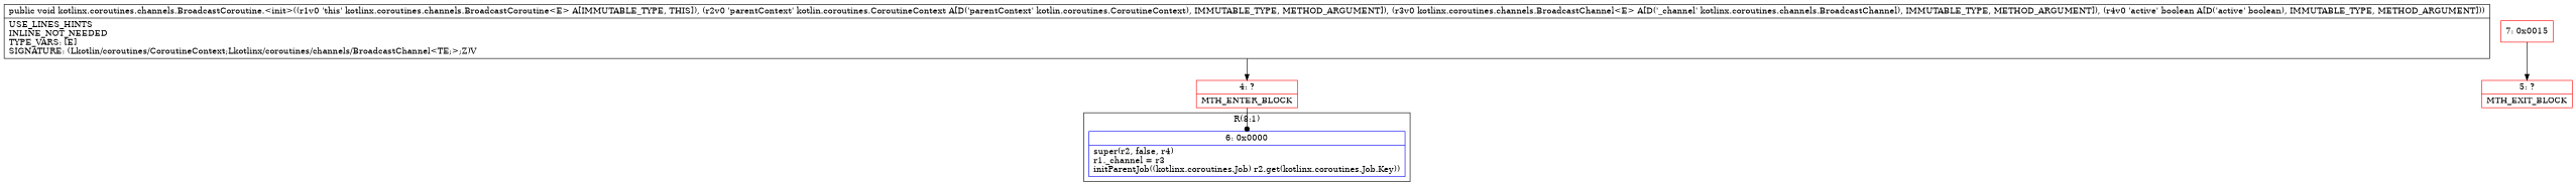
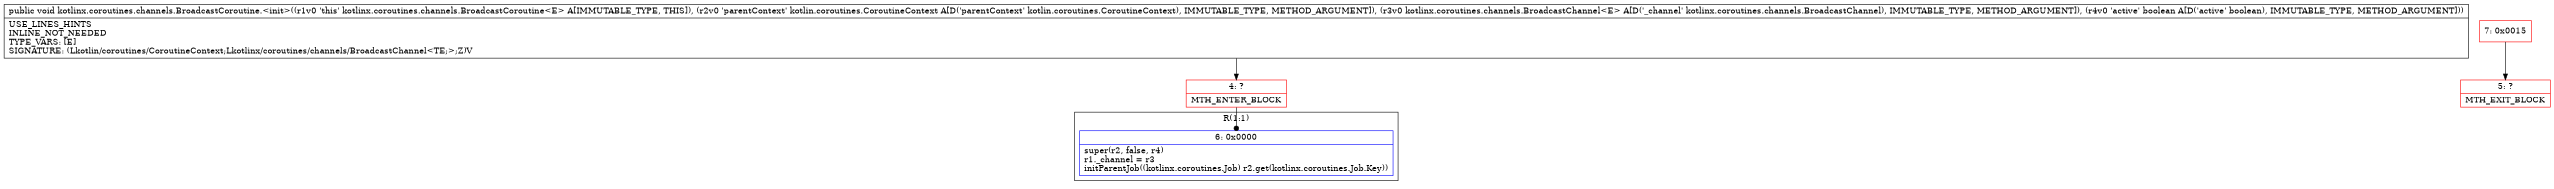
  digraph {
    node [color=red shape=record]
    edge [arrowhead=normal]
    n1 [color=blue label="{6\:\ 0x0000|super(r2, false, r4)\lr1._channel = r3\linitParentJob((kotlinx.coroutines.Job) r2.get(kotlinx.coroutines.Job.Key))\l}"]
    n2 [label="{7\:\ 0x0015}"]
    n3 [label="{5\:\ ?|MTH_EXIT_BLOCK\l}"]
    n4 [label="{4\:\ ?|MTH_ENTER_BLOCK\l}"]
    n5 [label="{public void kotlinx.coroutines.channels.BroadcastCoroutine.\<init\>((r1v0 'this' kotlinx.coroutines.channels.BroadcastCoroutine\<E\> A[IMMUTABLE_TYPE, THIS]), (r2v0 'parentContext' kotlin.coroutines.CoroutineContext A[D('parentContext' kotlin.coroutines.CoroutineContext), IMMUTABLE_TYPE, METHOD_ARGUMENT]), (r3v0 kotlinx.coroutines.channels.BroadcastChannel\<E\> A[D('_channel' kotlinx.coroutines.channels.BroadcastChannel), IMMUTABLE_TYPE, METHOD_ARGUMENT]), (r4v0 'active' boolean A[D('active' boolean), IMMUTABLE_TYPE, METHOD_ARGUMENT]))  | USE_LINES_HINTS\lINLINE_NOT_NEEDED\lTYPE_VARS: [E]\lSIGNATURE: (Lkotlin\/coroutines\/CoroutineContext;Lkotlinx\/coroutines\/channels\/BroadcastChannel\<TE;\>;Z)V\l}" color=""]
    subgraph cluster_1 {
-     label="R(8:1)"
+     label="R(1:1)"
      n1
    }
    n2 -> n3
    n4 -> n1 [arrowhead=dot]
    n5 -> n4
  }
